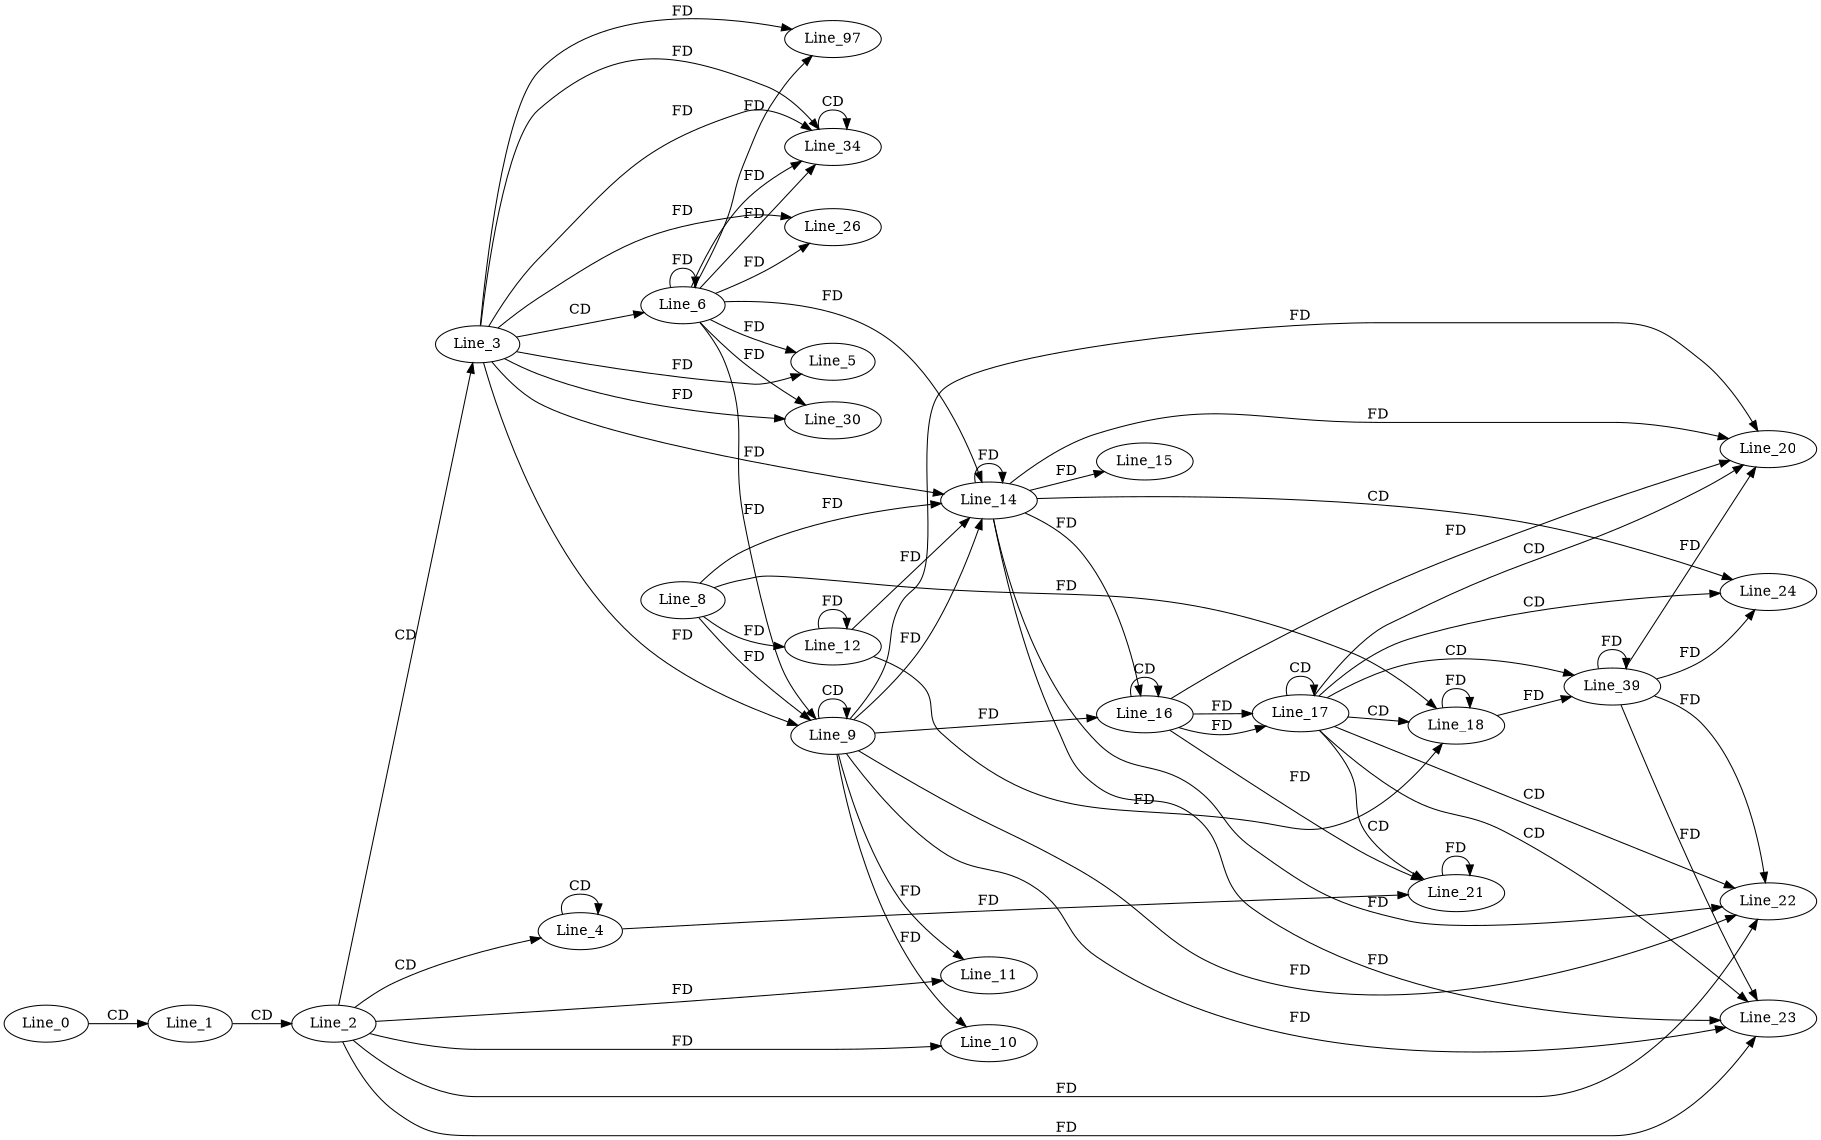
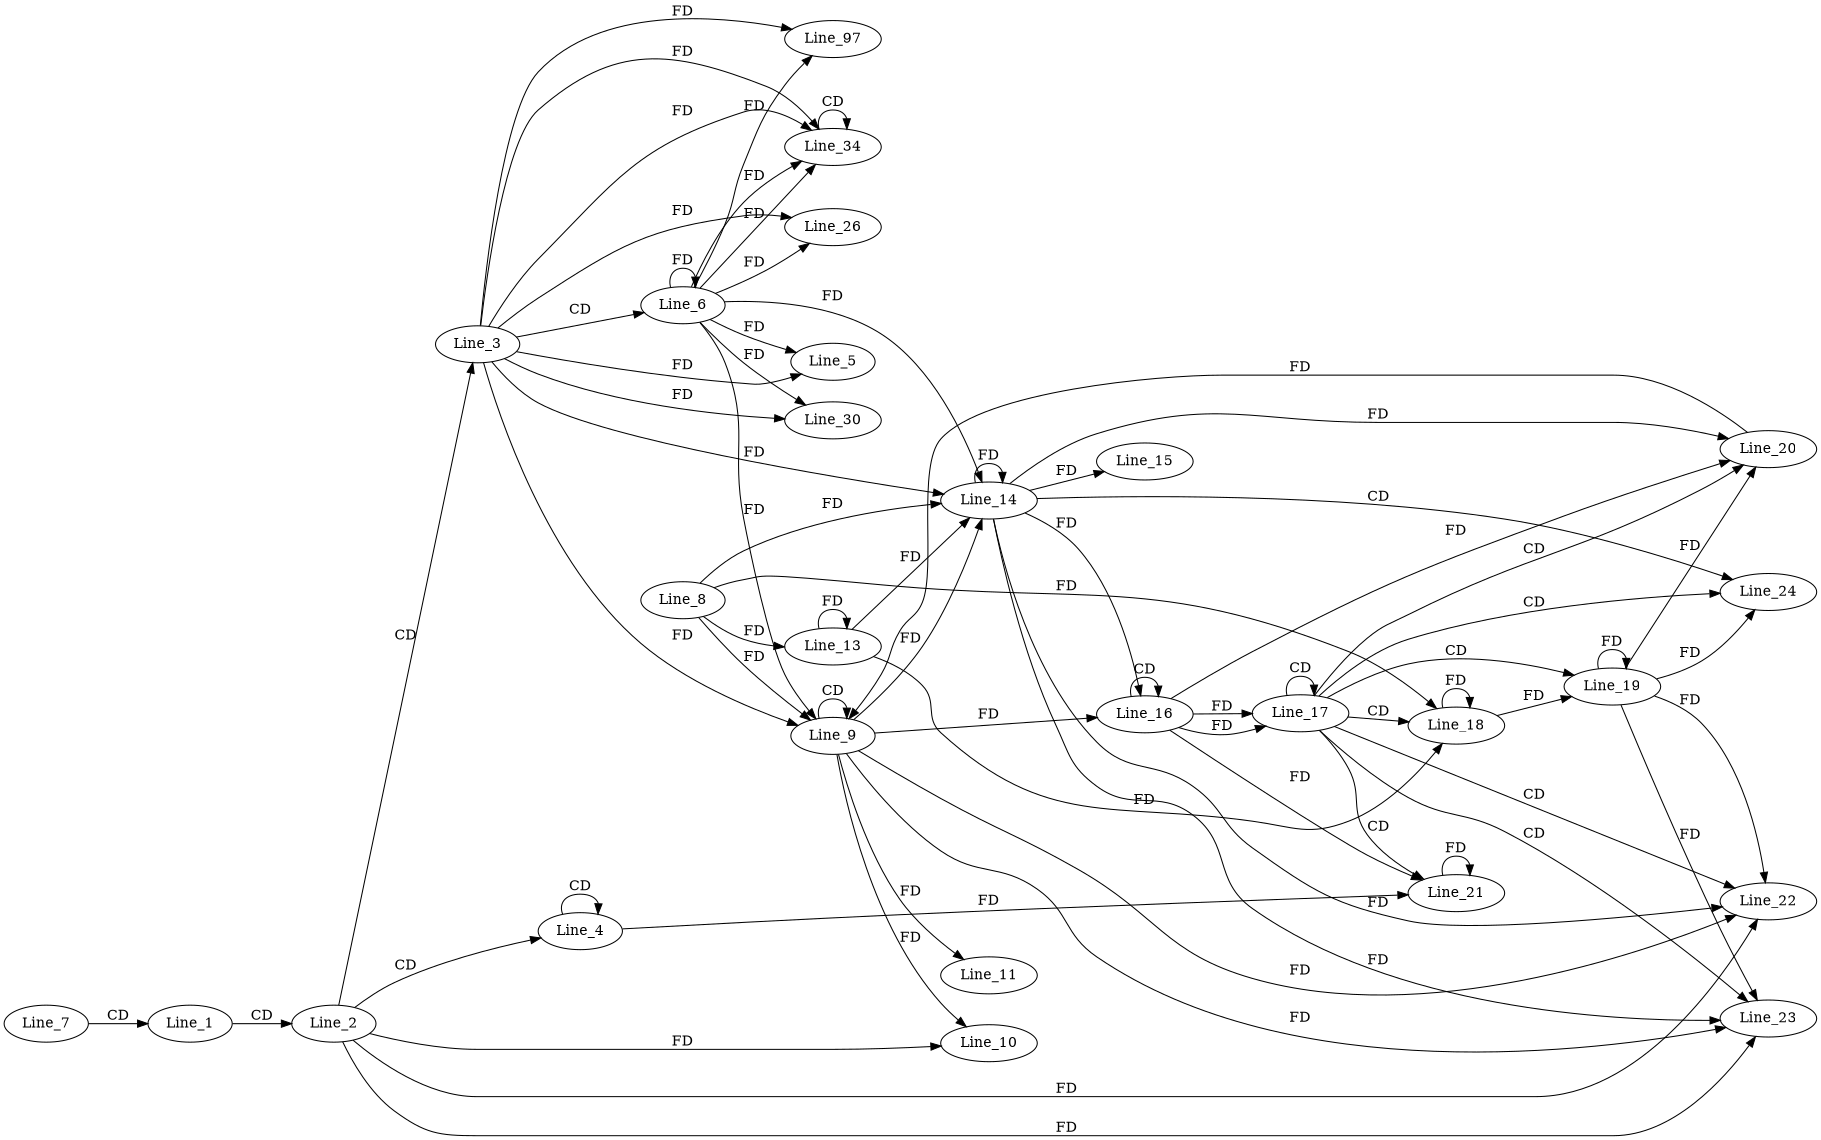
  digraph {
    rankdir=LR
-   Line_0
+   Line_0 [label=Line_7]
    Line_1
    Line_2
    Line_3
    Line_4
    Line_10
    Line_11
    Line_22
    Line_23
    Line_6
    n11 [label=Line_5]
    Line_9
    Line_14
    Line_26
    n15 [label=Line_97]
    Line_30
    Line_34
    Line_21
    Line_16
    Line_20
    Line_15
    Line_24
    Line_17
    Line_8
-   Line_13 [label=Line_12]
+   Line_13
    Line_18
-   Line_19 [label=Line_39]
+   Line_19
    Line_0 -> Line_1 [label=CD]
    Line_1 -> Line_2 [label=CD]
    Line_2 -> Line_3 [label=CD]
    Line_2 -> Line_4 [label=CD]
    Line_2 -> Line_10 [label=FD]
-   Line_2 -> Line_11 [label=FD]
    Line_2 -> Line_22 [label=FD]
    Line_2 -> Line_23 [label=FD]
    Line_3 -> Line_6 [label=CD]
    Line_3 -> n11 [label=FD]
    Line_3 -> Line_9 [label=FD]
    Line_3 -> Line_14 [label=FD]
    Line_3 -> Line_26 [label=FD]
    Line_3 -> n15 [label=FD]
    Line_3 -> Line_30 [label=FD]
    Line_3 -> Line_34 [label=FD]
    Line_3 -> Line_34 [label=FD]
    Line_4 -> Line_4 [label=CD]
    Line_4 -> Line_21 [label=FD]
    Line_6 -> Line_6 [label=FD]
    Line_6 -> n11 [label=FD]
    Line_6 -> Line_9 [label=FD]
    Line_6 -> Line_14 [label=FD]
    Line_6 -> Line_26 [label=FD]
    Line_6 -> n15 [label=FD]
    Line_6 -> Line_30 [label=FD]
    Line_6 -> Line_34 [label=FD]
    Line_6 -> Line_34 [label=FD]
    Line_9 -> Line_10 [label=FD]
    Line_9 -> Line_11 [label=FD]
    Line_9 -> Line_22 [label=FD]
    Line_9 -> Line_23 [label=FD]
    Line_9 -> Line_9 [label=CD]
    Line_9 -> Line_14 [label=FD]
    Line_9 -> Line_16 [label=FD]
-   Line_9 -> Line_20 [label=FD]
+   Line_20 -> Line_9 [label=FD]
    Line_14 -> Line_22 [label=FD]
    Line_14 -> Line_23 [label=FD]
    Line_14 -> Line_14 [label=FD]
    Line_14 -> Line_16 [label=FD]
    Line_14 -> Line_20 [label=FD]
    Line_14 -> Line_15 [label=FD]
    Line_14 -> Line_24 [label=CD]
    Line_34 -> Line_34 [label=CD]
    Line_21 -> Line_21 [label=FD]
    Line_16 -> Line_21 [label=FD]
    Line_16 -> Line_16 [label=CD]
    Line_16 -> Line_20 [label=FD]
    Line_16 -> Line_17 [label=FD]
    Line_16 -> Line_17 [label=FD]
    Line_17 -> Line_22 [label=CD]
    Line_17 -> Line_23 [label=CD]
    Line_17 -> Line_21 [label=CD]
    Line_17 -> Line_20 [label=CD]
    Line_17 -> Line_24 [label=CD]
    Line_17 -> Line_17 [label=CD]
    Line_17 -> Line_18 [label=CD]
    Line_17 -> Line_19 [label=CD]
    Line_8 -> Line_9 [label=FD]
    Line_8 -> Line_14 [label=FD]
    Line_8 -> Line_13 [label=FD]
    Line_8 -> Line_18 [label=FD]
    Line_13 -> Line_14 [label=FD]
    Line_13 -> Line_13 [label=FD]
    Line_13 -> Line_18 [label=FD]
    Line_18 -> Line_18 [label=FD]
    Line_18 -> Line_19 [label=FD]
    Line_19 -> Line_22 [label=FD]
    Line_19 -> Line_23 [label=FD]
    Line_19 -> Line_20 [label=FD]
    Line_19 -> Line_24 [label=FD]
    Line_19 -> Line_19 [label=FD]
  }
